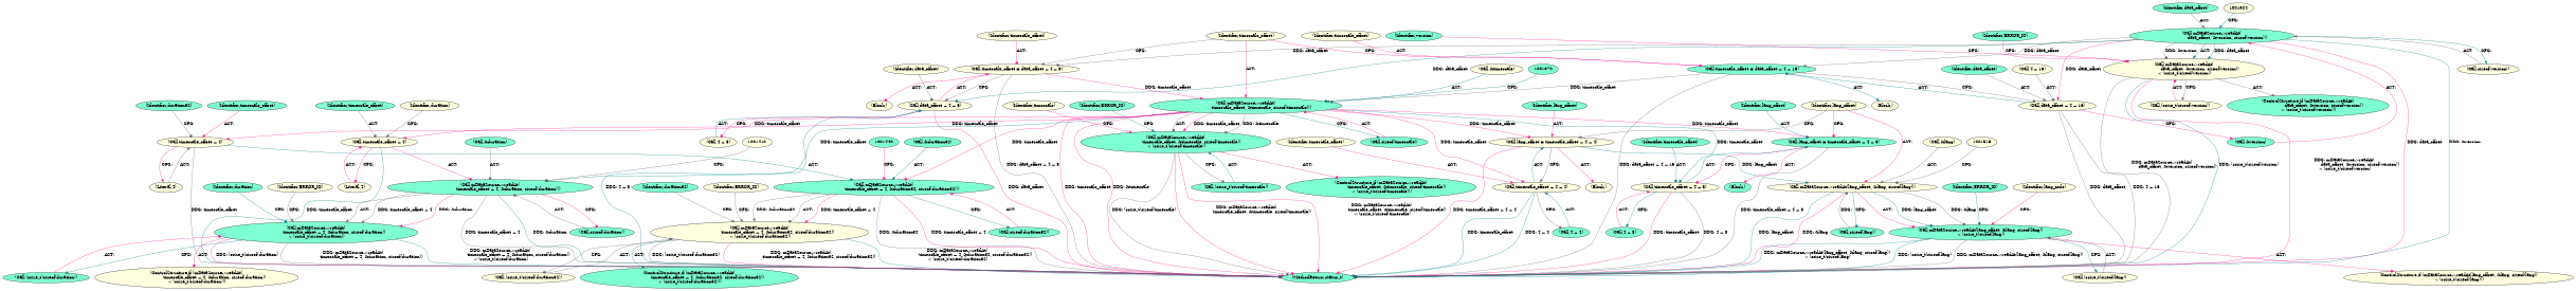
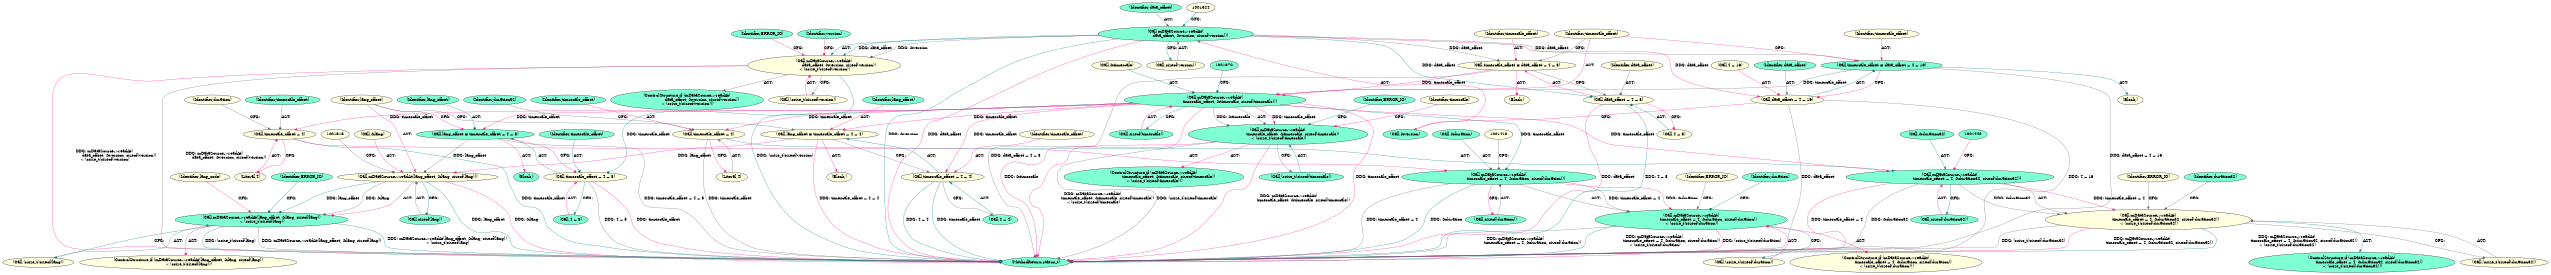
  digraph {
    node [fillcolor=lightyellow style=filled]
    edge [arrowhead=normal color=deeppink]
    n1 [fillcolor=aquamarine label="(Call,mDataSource->readAt(\n                        data_offset, &version, sizeof(version)))"]
    n2 [label="(Call,mDataSource->readAt(\n                        data_offset, &version, sizeof(version))\n < (ssize_t)sizeof(version))"]
    n3 [fillcolor=aquamarine label="(Call,timescale_offset = data_offset + 4 + 16)"]
    n4 [label="(Call,data_offset + 4 + 16)"]
    n5 [label="(Call,timescale_offset = data_offset + 4 + 8)"]
    n6 [label="(Call,data_offset + 4 + 8)"]
    n7 [label="(Call,sizeof(version))"]
    n8 [fillcolor=aquamarine label="(MethodReturn,status_t)"]
    n9 [fillcolor=aquamarine label="(ControlStructure,if (mDataSource->readAt(\n                        data_offset, &version, sizeof(version))\n < (ssize_t)sizeof(version)))"]
    n10 [label="(Call,(ssize_t)sizeof(version))"]
    n11 [fillcolor=aquamarine label="(Call,mDataSource->readAt(\n                        timescale_offset, &timescale, sizeof(timescale)))"]
    n12 [label="(Block,)"]
    n13 [fillcolor=aquamarine label="(Call,&version)"]
    n14 [label="(Block,)"]
    n15 [label="(Call,4 + 8)"]
    n16 [fillcolor=aquamarine label="(Call,mDataSource->readAt(\n                        timescale_offset, &timescale, sizeof(timescale))\n < (ssize_t)sizeof(timescale))"]
    n17 [fillcolor=aquamarine label="(Call,mDataSource->readAt(\n                            timescale_offset + 4, &duration, sizeof(duration)))"]
    n18 [label="(Call,timescale_offset + 4)"]
    n19 [fillcolor=aquamarine label="(Call,mDataSource->readAt(\n                            timescale_offset + 4, &duration32, sizeof(duration32)))"]
    n20 [label="(Call,timescale_offset + 4)"]
    n21 [fillcolor=aquamarine label="(Call,lang_offset = timescale_offset + 4 + 8)"]
    n22 [label="(Call,timescale_offset + 4 + 8)"]
    n23 [label="(Call,lang_offset = timescale_offset + 4 + 4)"]
    n24 [label="(Call,timescale_offset + 4 + 4)"]
    n25 [fillcolor=aquamarine label="(Call,sizeof(timescale))"]
    n26 [fillcolor=aquamarine label="(Call,(ssize_t)sizeof(timescale))"]
    n27 [fillcolor=aquamarine label="(ControlStructure,if (mDataSource->readAt(\n                        timescale_offset, &timescale, sizeof(timescale))\n < (ssize_t)sizeof(timescale)))"]
    n28 [fillcolor=aquamarine label="(Call,mDataSource->readAt(\n                            timescale_offset + 4, &duration, sizeof(duration))\n < (ssize_t)sizeof(duration))"]
    n29 [fillcolor=aquamarine label="(Call,sizeof(duration))"]
    n30 [label="(Literal,4)"]
    n31 [label="(Call,mDataSource->readAt(\n                            timescale_offset + 4, &duration32, sizeof(duration32))\n < (ssize_t)sizeof(duration32))"]
    n32 [fillcolor=aquamarine label="(Call,sizeof(duration32))"]
    n33 [label="(Literal,4)"]
    n34 [label="(Call,mDataSource->readAt(lang_offset, &lang, sizeof(lang)))"]
    n35 [fillcolor=aquamarine label="(Block,)"]
    n36 [fillcolor=aquamarine label="(Call,4 + 8)"]
    n37 [label="(Block,)"]
    n38 [fillcolor=aquamarine label="(Call,4 + 4)"]
-   n39 [fillcolor=aquamarine label="(Call,(ssize_t)sizeof(duration))"]
+   n39 [label="(Call,(ssize_t)sizeof(duration))"]
    n40 [label="(ControlStructure,if (mDataSource->readAt(\n                            timescale_offset + 4, &duration, sizeof(duration))\n < (ssize_t)sizeof(duration)))"]
    n41 [fillcolor=aquamarine label="(ControlStructure,if (mDataSource->readAt(\n                            timescale_offset + 4, &duration32, sizeof(duration32))\n < (ssize_t)sizeof(duration32)))"]
    n42 [label="(Call,(ssize_t)sizeof(duration32))"]
    n43 [fillcolor=aquamarine label="(Call,mDataSource->readAt(lang_offset, &lang, sizeof(lang))\n < (ssize_t)sizeof(lang))"]
    n44 [fillcolor=aquamarine label="(Call,sizeof(lang))"]
    n45 [label="(Call,(ssize_t)sizeof(lang))"]
    n46 [label="(ControlStructure,if (mDataSource->readAt(lang_offset, &lang, sizeof(lang))\n < (ssize_t)sizeof(lang)))"]
    n47 [label="(Call,4 + 16)"]
    n48 [fillcolor=aquamarine label="(Call,&duration)"]
    n49 [label="(Identifier,ERROR_IO)"]
    n50 [label="(Identifier,ERROR_IO)"]
    n51 [fillcolor=aquamarine label="(Identifier,ERROR_IO)"]
    n52 [label="(Identifier,lang_offset)"]
    n53 [label="(Identifier,timescale_offset)"]
    n54 [fillcolor=aquamarine label="(Identifier,ERROR_IO)"]
    n55 [fillcolor=aquamarine label="(Call,&duration32)"]
    n56 [fillcolor=aquamarine label="(Identifier,duration32)"]
    n57 [fillcolor=aquamarine label="(Identifier,data_offset)"]
    n58 [label="(Identifier,timescale_offset)"]
    n59 [fillcolor=aquamarine label="(Identifier,data_offset)"]
    n60 [fillcolor=aquamarine label="(Identifier,version)"]
    n61 [fillcolor=aquamarine label="(Identifier,ERROR_IO)"]
    n62 [fillcolor=aquamarine label="(Identifier,lang_offset)"]
    n63 [label="(Identifier,timescale_offset)"]
    n64 [label="(Call,&timescale)"]
    n65 [fillcolor=aquamarine label="(Identifier,lang_offset)"]
    n66 [label="(Identifier,lang_code)"]
    n67 [fillcolor=aquamarine label="(Identifier,timescale_offset)"]
    n68 [fillcolor=aquamarine label="(Identifier,timescale_offset)"]
    n69 [label="(Identifier,timescale)"]
    n70 [fillcolor=aquamarine label="(Identifier,duration32)"]
    n71 [label="(Call,&lang)"]
    n72 [label="(Identifier,timescale_offset)"]
    n73 [label="(Identifier,duration)"]
    n74 [fillcolor=aquamarine label="(Identifier,duration)"]
    n75 [fillcolor=aquamarine label="(Identifier,timescale_offset)"]
    n76 [label="(Identifier,data_offset)"]
    1001324
    1001370 [fillcolor=aquamarine]
    1001410
    1001440 [fillcolor=aquamarine]
    1001515
    n1 -> n2 [color=teal label="AST: "]
    n1 -> n2 [color=teal label="DDG: data_offset"]
    n1 -> n2 [arrowhead=dot color=gray40 label="DDG: &version"]
    n1 -> n3 [color=gray40 label="DDG: data_offset"]
    n1 -> n4 [label="DDG: data_offset"]
    n1 -> n5 [arrowhead=dot color=gray40 label="DDG: data_offset"]
    n1 -> n6 [arrowhead=dot color=teal label="DDG: data_offset"]
    n1 -> n7 [color=teal label="CFG: "]
    n1 -> n8 [label="DDG: data_offset"]
    n1 -> n8 [color=teal label="DDG: &version"]
    n2 -> n8 [label="DDG: mDataSource->readAt(\n                        data_offset, &version, sizeof(version))\n < (ssize_t)sizeof(version)"]
    n2 -> n8 [color=gray40 label="DDG: mDataSource->readAt(\n                        data_offset, &version, sizeof(version))"]
    n2 -> n8 [color=teal label="DDG: (ssize_t)sizeof(version)"]
    n2 -> n9 [color=gray40 label="AST: "]
    n2 -> n10 [color=gray40 label="CFG: "]
-   n3 -> n4 [arrowhead=dot color=gray40 label="CFG: "]
+   n3 -> n4 [arrowhead=dot label="CFG: "]
    n3 -> n8 [color=gray40 label="DDG: data_offset + 4 + 16"]
    n3 -> n11 [color=gray40 label="DDG: timescale_offset"]
    n3 -> n12 [color=teal label="AST: "]
    n4 -> n3 [arrowhead=dot color=teal label="AST: "]
    n4 -> n8 [color=gray40 label="DDG: data_offset"]
    n4 -> n8 [arrowhead=dot color=gray40 label="DDG: 4 + 16"]
    n4 -> n13 [label="CFG: "]
    n5 -> n6 [color=gray40 label="CFG: "]
    n5 -> n8 [arrowhead=dot color=gray40 label="DDG: data_offset + 4 + 8"]
    n5 -> n11 [label="DDG: timescale_offset"]
    n5 -> n14 [arrowhead=dot label="AST: "]
    n6 -> n5 [label="AST: "]
    n6 -> n8 [color=teal label="DDG: 4 + 8"]
    n6 -> n8 [arrowhead=dot label="DDG: data_offset"]
    n6 -> n15 [arrowhead=dot label="CFG: "]
    n7 -> n1 [color=gray40 label="AST: "]
    n10 -> n2 [arrowhead=dot label="AST: "]
    n11 -> n8 [arrowhead=dot label="DDG: timescale_offset"]
    n11 -> n8 [label="DDG: &timescale"]
    n11 -> n16 [arrowhead=dot color=gray40 label="AST: "]
    n11 -> n16 [label="DDG: timescale_offset"]
    n11 -> n16 [arrowhead=dot color=gray40 label="DDG: &timescale"]
    n11 -> n17 [arrowhead=dot color=teal label="DDG: timescale_offset"]
    n11 -> n18 [label="DDG: timescale_offset"]
    n11 -> n19 [arrowhead=dot label="DDG: timescale_offset"]
    n11 -> n20 [label="DDG: timescale_offset"]
    n11 -> n21 [label="DDG: timescale_offset"]
    n11 -> n22 [arrowhead=dot color=teal label="DDG: timescale_offset"]
    n11 -> n23 [arrowhead=dot label="DDG: timescale_offset"]
    n11 -> n24 [label="DDG: timescale_offset"]
    n11 -> n25 [color=teal label="CFG: "]
    n13 -> n1 [label="AST: "]
    n15 -> n6 [arrowhead=dot color=teal label="AST: "]
    n16 -> n8 [arrowhead=dot label="DDG: mDataSource->readAt(\n                        timescale_offset, &timescale, sizeof(timescale))"]
    n16 -> n8 [label="DDG: mDataSource->readAt(\n                        timescale_offset, &timescale, sizeof(timescale))\n < (ssize_t)sizeof(timescale)"]
    n16 -> n8 [arrowhead=dot color=gray40 label="DDG: (ssize_t)sizeof(timescale)"]
    n16 -> n26 [color=gray40 label="CFG: "]
    n16 -> n27 [arrowhead=dot label="AST: "]
    n17 -> n8 [color=teal label="DDG: &duration"]
    n17 -> n8 [color=gray40 label="DDG: timescale_offset + 4"]
    n17 -> n28 [color=gray40 label="AST: "]
    n17 -> n28 [color=gray40 label="DDG: timescale_offset + 4"]
    n17 -> n28 [label="DDG: &duration"]
    n17 -> n29 [arrowhead=dot label="CFG: "]
    n18 -> n8 [color=teal label="DDG: timescale_offset"]
    n18 -> n17 [arrowhead=dot label="AST: "]
    n18 -> n30 [arrowhead=dot label="CFG: "]
    n19 -> n8 [label="DDG: timescale_offset + 4"]
    n19 -> n8 [arrowhead=dot color=gray40 label="DDG: &duration32"]
    n19 -> n31 [arrowhead=dot color=gray40 label="AST: "]
    n19 -> n31 [label="DDG: timescale_offset + 4"]
    n19 -> n31 [color=gray40 label="DDG: &duration32"]
    n19 -> n32 [color=teal label="CFG: "]
    n20 -> n8 [color=gray40 label="DDG: timescale_offset"]
    n20 -> n19 [color=teal label="AST: "]
    n20 -> n33 [label="CFG: "]
    n21 -> n8 [arrowhead=dot color=gray40 label="DDG: timescale_offset + 4 + 8"]
    n21 -> n22 [arrowhead=dot label="CFG: "]
+   n21 -> n34 [arrowhead=dot color=gray40 label="DDG: lang_offset"]
    n21 -> n35 [label="AST: "]
    n22 -> n8 [arrowhead=dot color=gray40 label="DDG: 4 + 8"]
    n22 -> n8 [arrowhead=dot label="DDG: timescale_offset"]
    n22 -> n21 [color=teal label="AST: "]
    n22 -> n36 [color=teal label="CFG: "]
    n23 -> n8 [label="DDG: timescale_offset + 4 + 4"]
    n23 -> n24 [color=gray40 label="CFG: "]
-   n23 -> n34 [color=teal label="DDG: lang_offset"]
+   n23 -> n34 [label="DDG: lang_offset"]
    n23 -> n37 [label="AST: "]
    n24 -> n8 [color=teal label="DDG: 4 + 4"]
    n24 -> n8 [color=teal label="DDG: timescale_offset"]
    n24 -> n23 [color=teal label="AST: "]
    n24 -> n38 [arrowhead=dot color=gray40 label="CFG: "]
    n25 -> n11 [arrowhead=dot label="AST: "]
    n26 -> n16 [color=teal label="AST: "]
    n28 -> n8 [arrowhead=dot color=teal label="DDG: mDataSource->readAt(\n                            timescale_offset + 4, &duration, sizeof(duration))\n < (ssize_t)sizeof(duration)"]
    n28 -> n8 [label="DDG: (ssize_t)sizeof(duration)"]
    n28 -> n8 [arrowhead=dot color=gray40 label="DDG: mDataSource->readAt(\n                            timescale_offset + 4, &duration, sizeof(duration))"]
    n28 -> n39 [color=teal label="CFG: "]
    n28 -> n40 [arrowhead=dot label="AST: "]
    n29 -> n17 [arrowhead=dot color=gray40 label="AST: "]
    n30 -> n18 [arrowhead=dot label="AST: "]
    n31 -> n8 [arrowhead=dot color=gray40 label="DDG: (ssize_t)sizeof(duration32)"]
    n31 -> n8 [label="DDG: mDataSource->readAt(\n                            timescale_offset + 4, &duration32, sizeof(duration32))"]
    n31 -> n8 [color=teal label="DDG: mDataSource->readAt(\n                            timescale_offset + 4, &duration32, sizeof(duration32))\n < (ssize_t)sizeof(duration32)"]
    n31 -> n41 [color=teal label="AST: "]
    n31 -> n42 [arrowhead=dot color=gray40 label="CFG: "]
    n32 -> n19 [label="AST: "]
    n33 -> n20 [color=gray40 label="AST: "]
    n34 -> n8 [arrowhead=dot color=teal label="DDG: lang_offset"]
    n34 -> n8 [arrowhead=dot label="DDG: &lang"]
    n34 -> n43 [arrowhead=dot label="AST: "]
    n34 -> n43 [arrowhead=dot color=teal label="DDG: lang_offset"]
    n34 -> n43 [arrowhead=dot color=gray40 label="DDG: &lang"]
    n34 -> n44 [arrowhead=dot color=teal label="CFG: "]
    n36 -> n22 [label="AST: "]
    n38 -> n24 [color=teal label="AST: "]
    n39 -> n28 [arrowhead=dot label="AST: "]
    n42 -> n31 [arrowhead=dot color=gray40 label="AST: "]
    n43 -> n8 [arrowhead=dot color=teal label="DDG: (ssize_t)sizeof(lang)"]
    n43 -> n8 [color=gray40 label="DDG: mDataSource->readAt(lang_offset, &lang, sizeof(lang))"]
    n43 -> n8 [arrowhead=dot color=teal label="DDG: mDataSource->readAt(lang_offset, &lang, sizeof(lang))\n < (ssize_t)sizeof(lang)"]
    n43 -> n45 [color=teal label="CFG: "]
    n43 -> n46 [arrowhead=dot label="AST: "]
-   n44 -> n34 [arrowhead=dot color=gray40 label="DDG: "]
+   n44 -> n34 [arrowhead=dot color=gray40 label="AST: "]
    n45 -> n43 [arrowhead=dot color=gray40 label="AST: "]
-   n47 -> n4 [arrowhead=dot color=gray40 label="AST: "]
+   n47 -> n4 [arrowhead=dot label="AST: "]
    n48 -> n17 [arrowhead=dot color=gray40 label="AST: "]
    n49 -> n28 [color=gray40 label="CFG: "]
    n50 -> n31 [color=gray40 label="CFG: "]
    n51 -> n43 [arrowhead=dot color=teal label="CFG: "]
    n52 -> n21 [arrowhead=dot label="CFG: "]
    n52 -> n23 [color=gray40 label="CFG: "]
    n52 -> n34 [label="AST: "]
    n53 -> n24 [label="AST: "]
    n54 -> n2 [label="CFG: "]
    n55 -> n19 [color=teal label="AST: "]
    n56 -> n20 [arrowhead=dot color=gray40 label="CFG: "]
    n57 -> n1 [color=gray40 label="AST: "]
    n58 -> n3 [label="CFG: "]
    n58 -> n5 [color=gray40 label="CFG: "]
    n58 -> n11 [label="AST: "]
    n59 -> n4 [color=gray40 label="AST: "]
    n60 -> n2 [arrowhead=dot label="CFG: "]
    n61 -> n16 [color=teal label="CFG: "]
    n62 -> n21 [arrowhead=dot color=teal label="AST: "]
    n63 -> n3 [label="AST: "]
    n64 -> n11 [arrowhead=dot color=teal label="AST: "]
    n65 -> n23 [label="AST: "]
    n66 -> n43 [label="CFG: "]
    n67 -> n18 [arrowhead=dot color=gray40 label="AST: "]
    n68 -> n20 [label="AST: "]
    n69 -> n16 [label="CFG: "]
    n70 -> n31 [color=gray40 label="CFG: "]
-   n71 -> n34 [color=gray40 label="AST: "]
+   n71 -> n34 [label="AST: "]
    n72 -> n5 [arrowhead=dot label="AST: "]
    n73 -> n18 [color=gray40 label="CFG: "]
    n74 -> n28 [arrowhead=dot color=teal label="CFG: "]
    n75 -> n22 [arrowhead=dot color=teal label="AST: "]
    n76 -> n6 [arrowhead=dot color=gray40 label="AST: "]
    1001324 -> n1 [color=teal label="CFG: "]
    1001370 -> n11 [arrowhead=dot color=teal label="CFG: "]
    1001410 -> n17 [arrowhead=dot color=gray40 label="CFG: "]
    1001440 -> n19 [arrowhead=dot label="CFG: "]
    1001515 -> n34 [arrowhead=dot color=gray40 label="CFG: "]
  }
